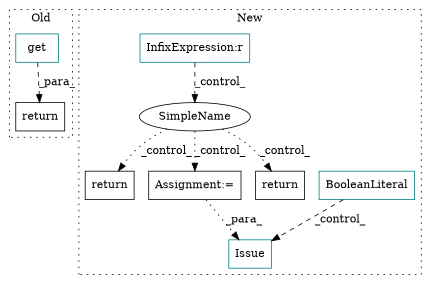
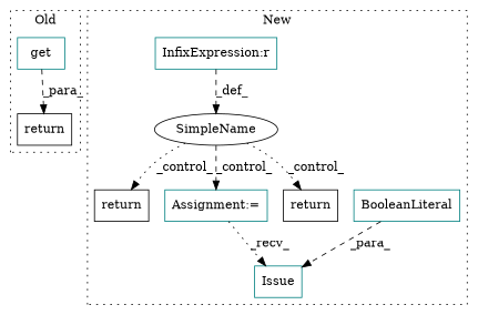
  digraph {
    node [a=41 color=black l=7 shape=box]
    edge [style=dashed]
    n1 [a=32 color=teal l="4,1" label=get s="7751,7778"]
    n2 [label=return s=7733]
    n3 [a=32 color=teal l="6,1" label=Issue s="5140,5150"]
    n4 [a=9 color=teal l=4 label=BooleanLiteral s=5146]
    n5 [a=42 label=SimpleName shape=ellipse l=""]
    n6 [label=return s=5295]
    n7 [a=27 color=teal l=4 label="InfixExpression:r" s=4950]
-   n8 [a=7 l=1 label="Assignment:=" s=4999]
+   n8 [a=7 color=teal l=1 label="Assignment:=" s=4999]
    n9 [label=return s=5244]
    subgraph cluster_1 {
      label=Old
      style=dotted
      n1
      n2
    }
    subgraph cluster_2 {
      label=New
      style=dotted
      n3
      n4
      n5
      n6
      n7
      n8
      n9
    }
    n1 -> n2 [label=_para_]
-   n4 -> n3 [label=_control_]
+   n4 -> n3 [label=_para_]
    n5 -> n6 [label=_control_ style=dotted]
-   n5 -> n8 [label=_control_ style=dotted]
+   n5 -> n8 [label=_control_]
    n5 -> n9 [label=_control_ style=dotted]
-   n7 -> n5 [label=_control_]
-   n8 -> n3 [label=_para_ style=dotted]
+   n7 -> n5 [label=_def_]
+   n8 -> n3 [label=_recv_ style=dotted]
  }
